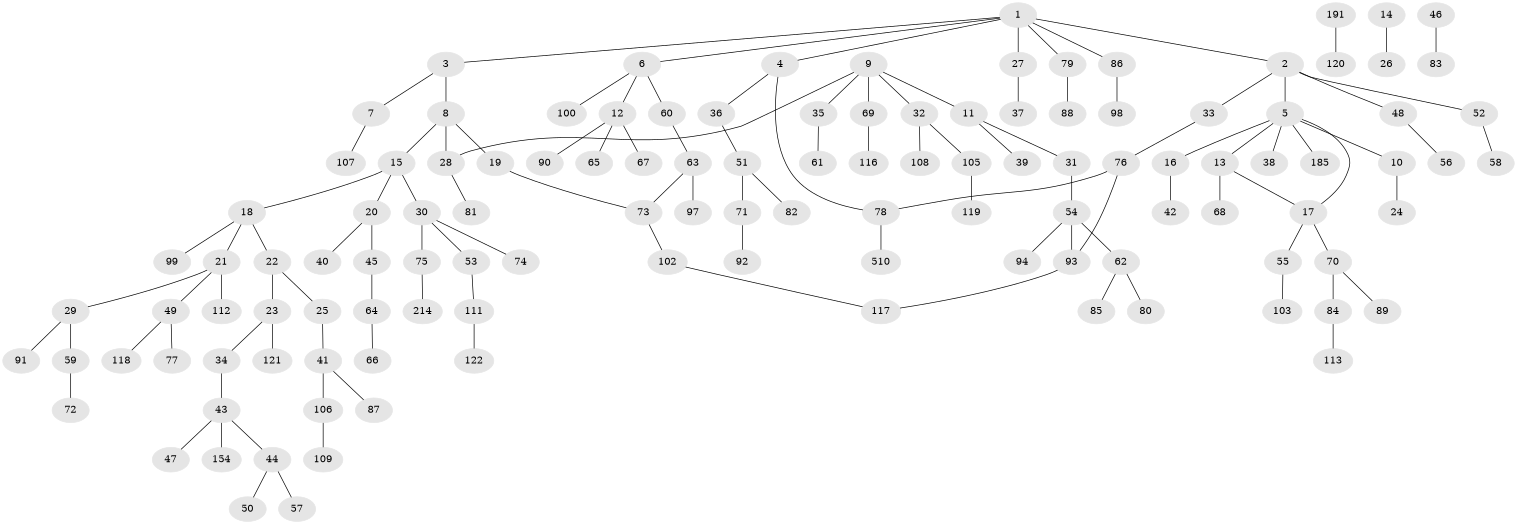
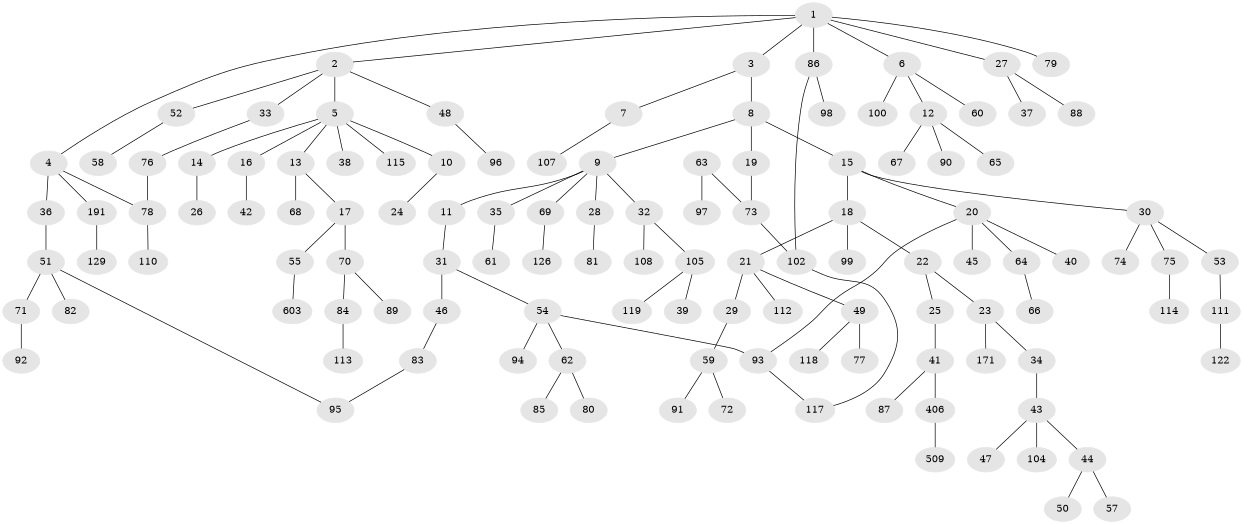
  graph {
    node [color=gray90 style=filled]
    1
    2
    3
    4
    6
    27
    79
    86
    5
    33
    48
    52
    7
    8
    36
    78
    n17 [label=191]
    12
    60
    100
    37
    88
    102
    98
    10
    13
    14
    16
    38
-   115 [label=185]
+   115
    76
-   96 [label=56]
+   96
    58
    107
    9
    15
    19
    51
-   110 [label=510]
-   120
+   110
+   120 [label=129]
    24
    17
    68
    26
    42
    65
    67
    90
    63
    11
    28
    32
    35
    69
    18
    20
    30
    73
    31
    39
    81
    105
    108
    61
-   116
+   116 [label=126]
    46
    54
    55
    70
    21
    22
    99
    40
    45
    64
    53
    74
    75
-   103
+   103 [label=603]
    84
    89
    29
    49
    112
    23
    25
    66
    59
    77
    118
    34
-   121
+   121 [label=171]
    41
    43
    87
-   106
+   106 [label=406]
    72
    91
    111
-   114 [label=214]
+   114
    83
    62
    93
    94
    119
    44
    47
-   104 [label=154]
+   104
    71
    82
-   109
+   95
+   109 [label=509]
    50
    57
    92
    122
    80
    85
    117
    97
    113
    1 -- 2
    1 -- 3
    1 -- 4
    1 -- 6
    1 -- 27
    1 -- 79
    1 -- 86
    2 -- 5
    2 -- 33
    2 -- 48
    2 -- 52
    3 -- 7
    3 -- 8
    4 -- 36
    4 -- 78
+   4 -- n17
    6 -- 12
    6 -- 60
    6 -- 100
    27 -- 37
-   79 -- 88
+   27 -- 88
+   86 -- 102
    86 -- 98
    5 -- 10
    5 -- 13
-   5 -- 17
+   5 -- 14
    5 -- 16
    5 -- 38
    5 -- 115
    33 -- 76
    48 -- 96
    52 -- 58
    7 -- 107
-   8 -- 28
+   8 -- 9
    8 -- 15
    8 -- 19
    36 -- 51
    78 -- 110
    n17 -- 120
    12 -- 65
    12 -- 67
    12 -- 90
-   60 -- 63
    102 -- 117
    10 -- 24
    13 -- 17
    13 -- 68
    14 -- 26
    16 -- 42
    76 -- 78
-   76 -- 93
+   20 -- 93
    9 -- 11
    9 -- 28
    9 -- 32
    9 -- 35
    9 -- 69
    15 -- 18
    15 -- 20
    15 -- 30
    19 -- 73
    51 -- 71
    51 -- 82
+   51 -- 95
    17 -- 55
    17 -- 70
    63 -- 73
    63 -- 97
    11 -- 31
-   11 -- 39
+   105 -- 39
    28 -- 81
    32 -- 105
    32 -- 108
    35 -- 61
    69 -- 116
    18 -- 21
    18 -- 22
    18 -- 99
    20 -- 40
    20 -- 45
-   45 -- 64
+   20 -- 64
    30 -- 53
    30 -- 74
    30 -- 75
    73 -- 102
+   31 -- 46
    31 -- 54
    105 -- 119
    46 -- 83
    54 -- 62
    54 -- 93
    54 -- 94
    55 -- 103
    70 -- 84
    70 -- 89
    21 -- 29
    21 -- 49
    21 -- 112
    22 -- 23
    22 -- 25
    64 -- 66
    53 -- 111
    75 -- 114
    84 -- 113
    29 -- 59
    49 -- 77
    49 -- 118
    23 -- 34
    23 -- 121
    25 -- 41
    59 -- 72
-   29 -- 91
+   59 -- 91
    34 -- 43
    41 -- 87
    41 -- 106
    43 -- 44
    43 -- 47
    43 -- 104
    106 -- 109
    111 -- 122
+   83 -- 95
    62 -- 80
    62 -- 85
    93 -- 117
    44 -- 50
    44 -- 57
    71 -- 92
  }
